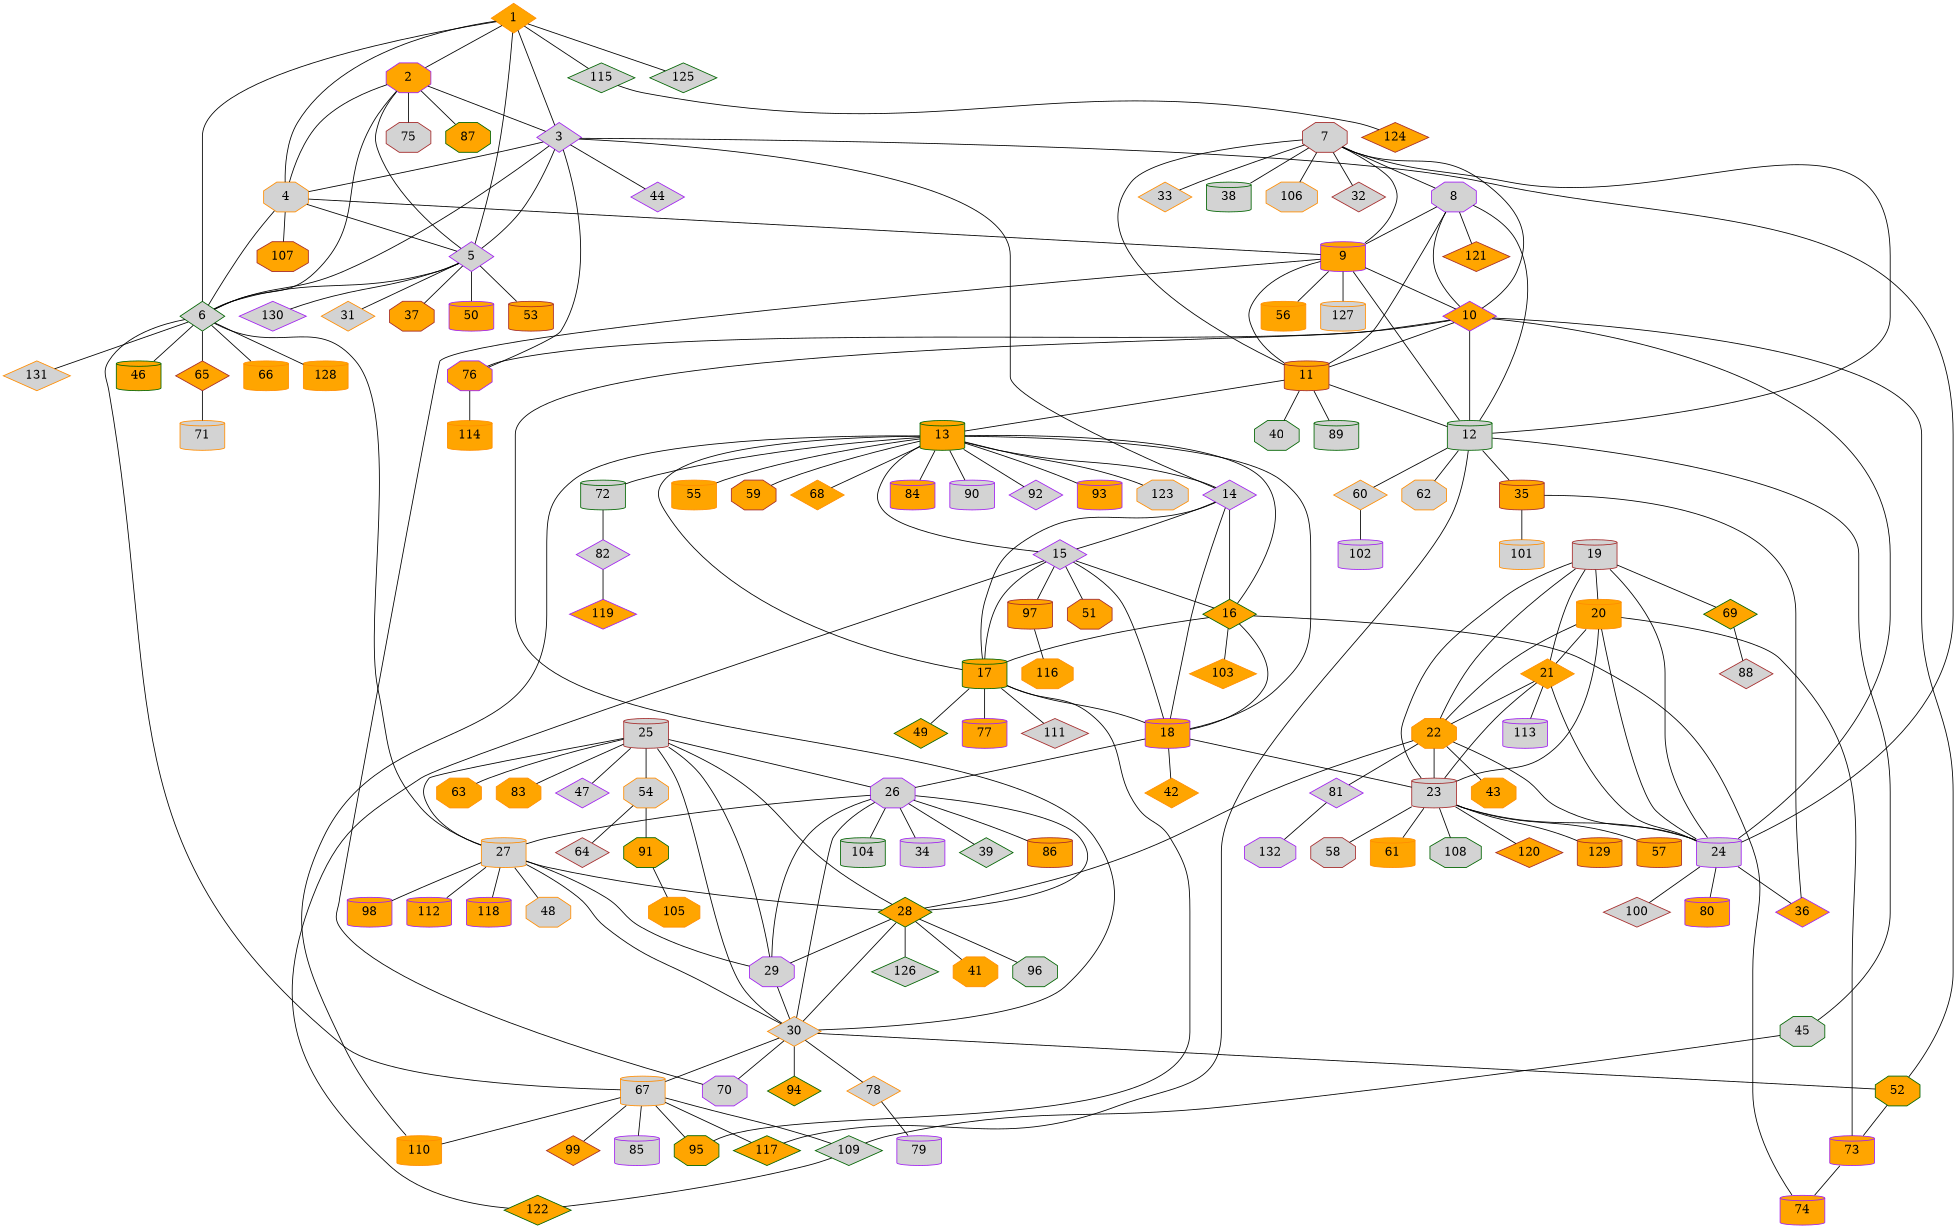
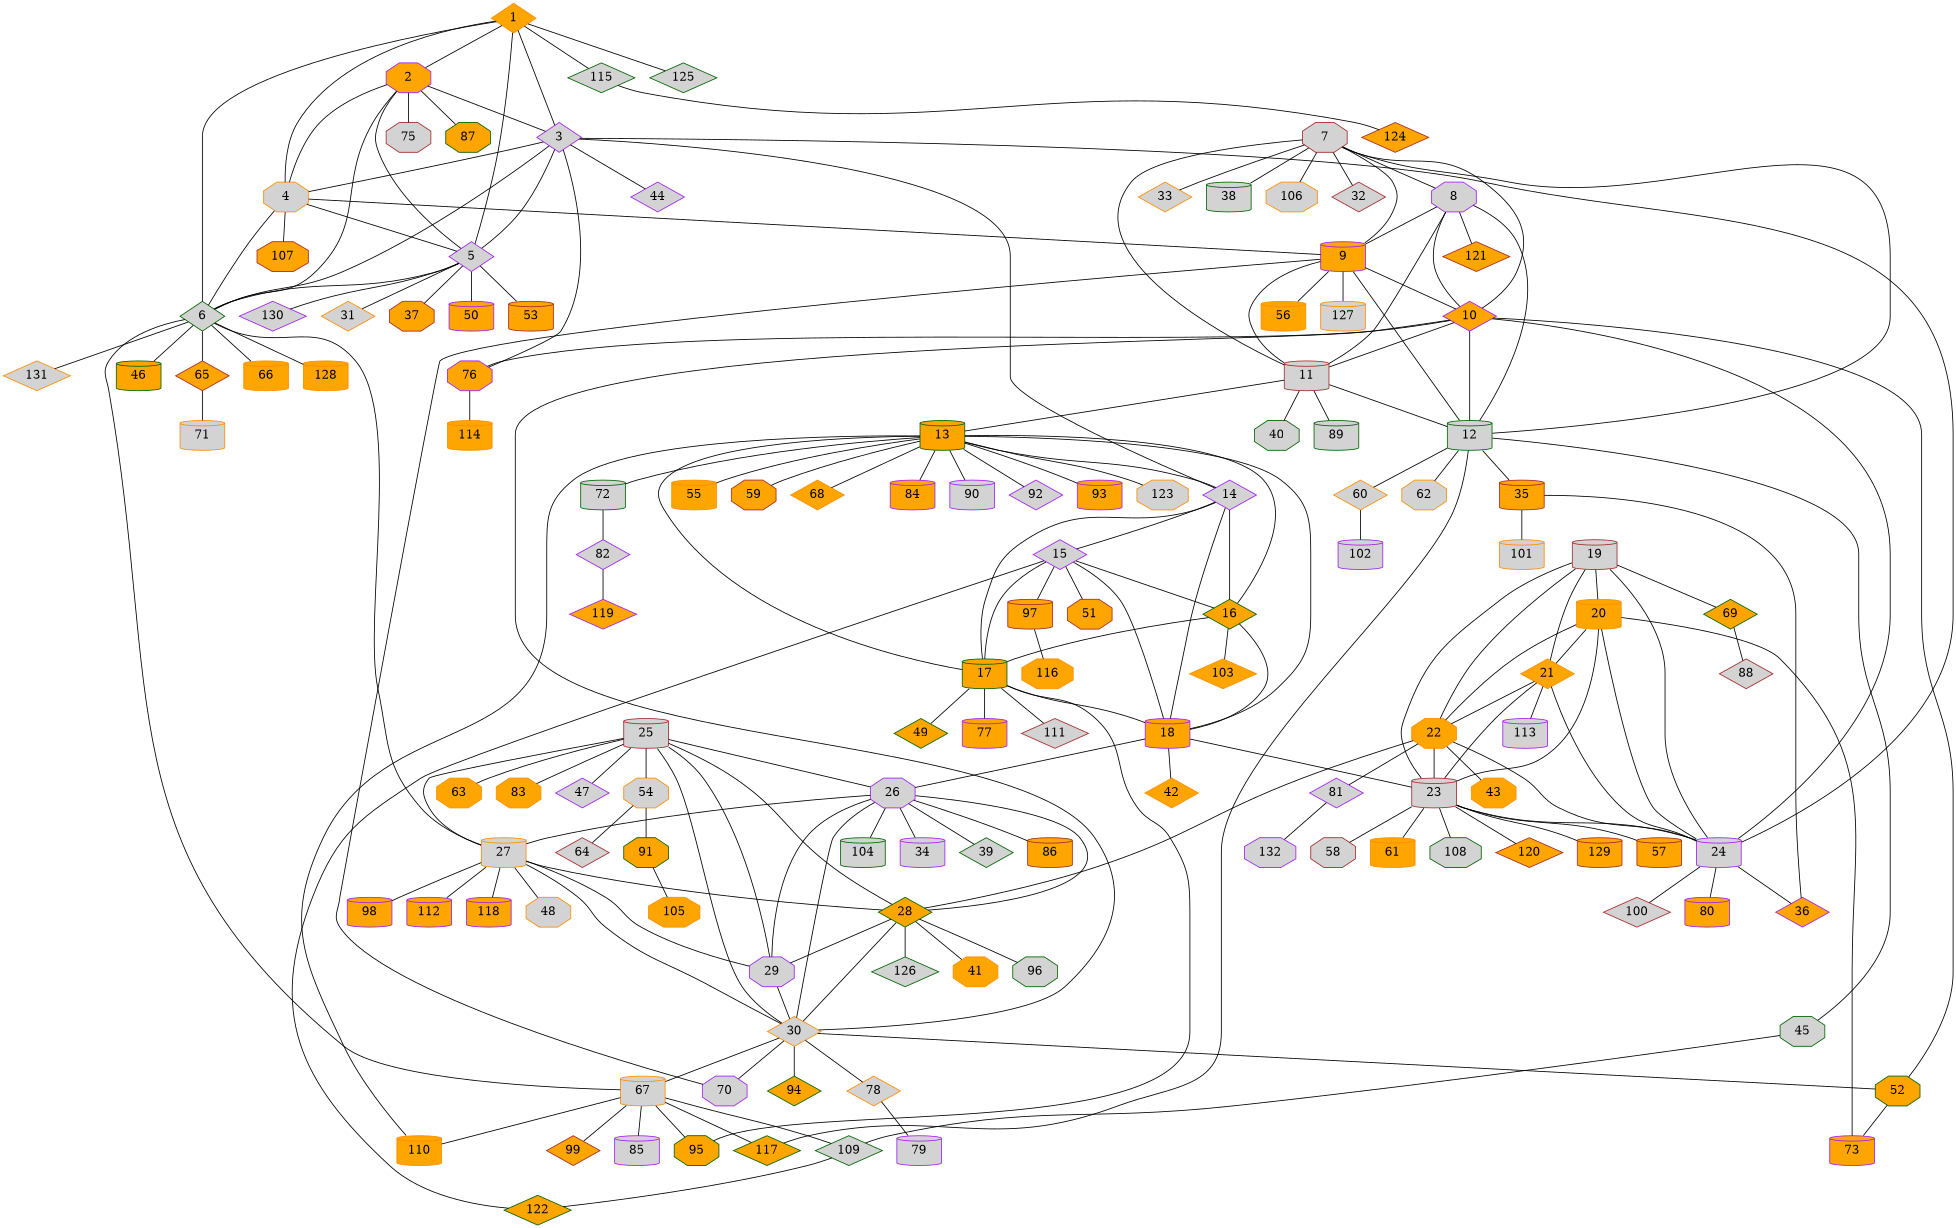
  graph {
    node [color=purple fillcolor=orange shape=cylinder style=filled]
    1 [color=darkorange shape=diamond]
    2 [shape=octagon]
    3 [fillcolor=lightgrey shape=diamond]
    4 [color=darkorange fillcolor=lightgrey shape=octagon]
    5 [fillcolor=lightgrey shape=diamond]
    6 [color=darkgreen fillcolor=lightgrey shape=diamond]
    115 [color=darkgreen fillcolor=lightgrey shape=diamond]
    125 [color=darkgreen fillcolor=lightgrey shape=diamond]
    75 [color=brown fillcolor=lightgrey shape=octagon]
    87 [color=darkgreen shape=octagon]
    14 [fillcolor=lightgrey shape=diamond]
    24 [fillcolor=lightgrey]
    44 [fillcolor=lightgrey shape=diamond]
    76 [shape=octagon]
    9
    107 [color=brown shape=octagon]
    31 [color=darkorange fillcolor=lightgrey shape=diamond]
    37 [color=brown shape=octagon]
    50
    53 [color=brown]
    130 [fillcolor=lightgrey shape=diamond]
    27 [color=darkorange fillcolor=lightgrey]
    46 [color=darkgreen]
    65 [color=brown shape=diamond]
    66 [color=darkorange]
    67 [color=darkorange fillcolor=lightgrey]
    128 [color=darkorange]
    131 [color=darkorange fillcolor=lightgrey shape=diamond]
    124 [color=brown shape=diamond]
    15 [fillcolor=lightgrey shape=diamond]
    16 [color=darkgreen shape=diamond]
    17 [color=darkgreen]
    18
    36 [shape=diamond]
    80
    100 [color=brown fillcolor=lightgrey shape=diamond]
    114 [color=darkorange]
    10 [shape=diamond]
-   11 [color=brown]
+   11 [color=brown fillcolor=lightgrey]
    12 [color=darkgreen fillcolor=lightgrey]
    56 [color=darkorange]
    70 [fillcolor=lightgrey shape=octagon]
    127 [color=darkorange fillcolor=lightgrey]
    30 [color=darkorange fillcolor=lightgrey shape=diamond]
    28 [color=darkgreen shape=diamond]
    29 [fillcolor=lightgrey shape=octagon]
    48 [color=darkorange fillcolor=lightgrey shape=octagon]
    98
    112
    118
    71 [color=darkorange fillcolor=lightgrey]
    117 [color=darkgreen shape=diamond]
    110 [color=darkorange]
    95 [color=darkgreen shape=octagon]
    109 [color=darkgreen fillcolor=lightgrey shape=diamond]
    85 [fillcolor=lightgrey]
    99 [color=brown shape=diamond]
    7 [color=brown fillcolor=lightgrey shape=octagon]
    8 [fillcolor=lightgrey shape=octagon]
    32 [color=brown fillcolor=lightgrey shape=diamond]
    33 [color=darkorange fillcolor=lightgrey shape=diamond]
    38 [color=darkgreen fillcolor=lightgrey]
    106 [color=darkorange fillcolor=lightgrey shape=octagon]
    121 [color=brown shape=diamond]
    52 [color=darkgreen shape=octagon]
    13 [color=darkgreen]
    40 [color=darkgreen fillcolor=lightgrey shape=octagon]
    89 [color=darkgreen fillcolor=lightgrey]
    35 [color=brown]
    45 [color=darkgreen fillcolor=lightgrey shape=octagon]
    60 [color=darkorange fillcolor=lightgrey shape=diamond]
    62 [color=darkorange fillcolor=lightgrey shape=octagon]
    78 [color=darkorange fillcolor=lightgrey shape=diamond]
    94 [color=darkgreen shape=diamond]
    73
    55 [color=darkorange]
    59 [color=brown shape=octagon]
    68 [color=darkorange shape=diamond]
    72 [color=darkgreen fillcolor=lightgrey]
    84
    90 [fillcolor=lightgrey]
    92 [fillcolor=lightgrey shape=diamond]
    93
    123 [color=darkorange fillcolor=lightgrey shape=octagon]
    101 [color=darkorange fillcolor=lightgrey]
    102 [fillcolor=lightgrey]
    51 [color=brown shape=octagon]
    97 [color=brown]
    122 [color=darkgreen shape=diamond]
-   74
    103 [color=darkorange shape=diamond]
    49 [color=darkgreen shape=diamond]
    77
    111 [color=brown fillcolor=lightgrey shape=diamond]
    23 [color=brown fillcolor=lightgrey]
    26 [fillcolor=lightgrey shape=octagon]
    42 [color=darkorange shape=diamond]
    82 [fillcolor=lightgrey shape=diamond]
    116 [color=darkorange shape=octagon]
    57 [color=brown]
    58 [color=brown fillcolor=lightgrey shape=octagon]
    61 [color=darkorange]
    108 [color=darkgreen fillcolor=lightgrey shape=octagon]
    120 [color=brown shape=diamond]
    129 [color=brown]
    34 [fillcolor=lightgrey]
    39 [color=darkgreen fillcolor=lightgrey shape=diamond]
    86 [color=brown]
    104 [color=darkgreen fillcolor=lightgrey]
    19 [color=brown fillcolor=lightgrey]
    20 [color=darkorange]
    21 [color=darkorange shape=diamond]
    22 [color=darkorange shape=octagon]
    69 [color=darkgreen shape=diamond]
    113 [fillcolor=lightgrey]
    43 [color=darkorange shape=octagon]
    81 [fillcolor=lightgrey shape=diamond]
    88 [color=brown fillcolor=lightgrey shape=diamond]
    41 [color=darkorange shape=octagon]
    96 [color=darkgreen fillcolor=lightgrey shape=octagon]
    126 [color=darkgreen fillcolor=lightgrey shape=diamond]
    132 [fillcolor=lightgrey shape=octagon]
    25 [color=brown fillcolor=lightgrey]
    47 [fillcolor=lightgrey shape=diamond]
    54 [color=darkorange fillcolor=lightgrey shape=octagon]
    63 [color=darkorange shape=octagon]
    83 [color=darkorange shape=octagon]
    64 [color=brown fillcolor=lightgrey shape=diamond]
    91 [color=darkgreen shape=octagon]
    79 [fillcolor=lightgrey]
    105 [color=darkorange shape=octagon]
    119 [shape=diamond]
    1 -- 2
    1 -- 3
    1 -- 4
    1 -- 5
    1 -- 6
    1 -- 115
    1 -- 125
    2 -- 3
    2 -- 4
    2 -- 5
    2 -- 6
    2 -- 75
    2 -- 87
    3 -- 4
    3 -- 5
    3 -- 6
    3 -- 14
    3 -- 24
    3 -- 44
    3 -- 76
    4 -- 5
    4 -- 6
    4 -- 9
    4 -- 107
    5 -- 6
    5 -- 31
    5 -- 37
    5 -- 50
    5 -- 53
    5 -- 130
    6 -- 27
    6 -- 46
    6 -- 65
    6 -- 66
    6 -- 67
    6 -- 128
    6 -- 131
    115 -- 124
    14 -- 15
    14 -- 16
    14 -- 17
    14 -- 18
    24 -- 36
    24 -- 80
    24 -- 100
    76 -- 114
    9 -- 10
    9 -- 11
    9 -- 12
    9 -- 56
    9 -- 70
    9 -- 127
    27 -- 30
    27 -- 28
    27 -- 29
    27 -- 48
    27 -- 98
    27 -- 112
    27 -- 118
    65 -- 71
    67 -- 117
    67 -- 110
    67 -- 95
    67 -- 109
    67 -- 85
    67 -- 99
    15 -- 16
    15 -- 17
    15 -- 18
    15 -- 51
    15 -- 97
    15 -- 122
    16 -- 17
    16 -- 18
-   16 -- 74
    16 -- 103
    17 -- 18
    17 -- 95
    17 -- 49
    17 -- 77
    17 -- 111
    18 -- 23
    18 -- 26
    18 -- 42
    10 -- 24
    10 -- 76
    10 -- 11
    10 -- 12
    10 -- 30
    10 -- 52
    11 -- 12
    11 -- 13
    11 -- 40
    11 -- 89
    12 -- 117
    12 -- 35
    12 -- 45
    12 -- 60
    12 -- 62
    30 -- 67
    30 -- 70
    30 -- 52
    30 -- 78
    30 -- 94
    28 -- 30
    28 -- 29
    28 -- 41
    28 -- 96
    28 -- 126
    29 -- 30
    109 -- 122
    7 -- 9
    7 -- 10
    7 -- 11
    7 -- 12
    7 -- 8
    7 -- 32
    7 -- 33
    7 -- 38
    7 -- 106
    8 -- 9
    8 -- 10
    8 -- 11
    8 -- 12
    8 -- 121
    52 -- 73
    13 -- 14
-   13 -- 15
    13 -- 16
    13 -- 17
    13 -- 18
    13 -- 110
    13 -- 55
    13 -- 59
    13 -- 68
    13 -- 72
    13 -- 84
    13 -- 90
    13 -- 92
    13 -- 93
    13 -- 123
    35 -- 36
    35 -- 101
    45 -- 109
    60 -- 102
    78 -- 79
-   73 -- 74
    72 -- 82
    97 -- 116
    23 -- 24
    23 -- 57
    23 -- 58
    23 -- 61
    23 -- 108
    23 -- 120
    23 -- 129
    26 -- 27
    26 -- 30
    26 -- 28
    26 -- 29
    26 -- 34
    26 -- 39
    26 -- 86
    26 -- 104
    82 -- 119
    19 -- 24
    19 -- 23
    19 -- 20
    19 -- 21
    19 -- 22
    19 -- 69
    20 -- 24
    20 -- 73
    20 -- 23
    20 -- 21
    20 -- 22
    21 -- 24
    21 -- 23
    21 -- 22
    21 -- 113
    22 -- 24
    22 -- 28
    22 -- 23
    22 -- 43
    22 -- 81
    69 -- 88
    81 -- 132
    25 -- 27
    25 -- 30
    25 -- 28
    25 -- 29
    25 -- 26
    25 -- 47
    25 -- 54
    25 -- 63
    25 -- 83
    54 -- 64
    54 -- 91
    91 -- 105
  }
